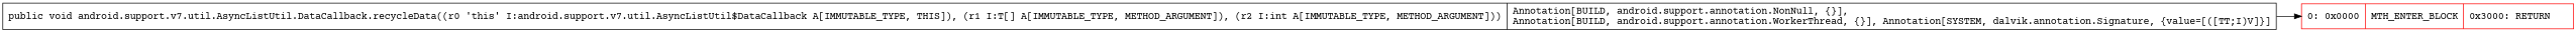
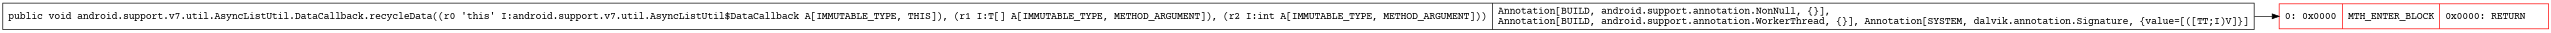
  digraph {
    rankdir=LR
    fontname="Courier Prime"
    node [shape=record fontname="Courier Prime"]
-   n1 [label="{0\:\ 0x0000|MTH_ENTER_BLOCK\l|0x3000: RETURN   \l}" color=red]
+   n1 [label="{0\:\ 0x0000|MTH_ENTER_BLOCK\l|0x0000: RETURN   \l}" color=red]
    n2 [label="{public void android.support.v7.util.AsyncListUtil.DataCallback.recycleData((r0 'this' I:android.support.v7.util.AsyncListUtil$DataCallback A[IMMUTABLE_TYPE, THIS]), (r1 I:T[] A[IMMUTABLE_TYPE, METHOD_ARGUMENT]), (r2 I:int A[IMMUTABLE_TYPE, METHOD_ARGUMENT]))  | Annotation[BUILD, android.support.annotation.NonNull, \{\}], \lAnnotation[BUILD, android.support.annotation.WorkerThread, \{\}], Annotation[SYSTEM, dalvik.annotation.Signature, \{value=[([TT;I)V]\}]\l}" color=black]
    n2 -> n1 [fontname="Courier Prime"]
  }
